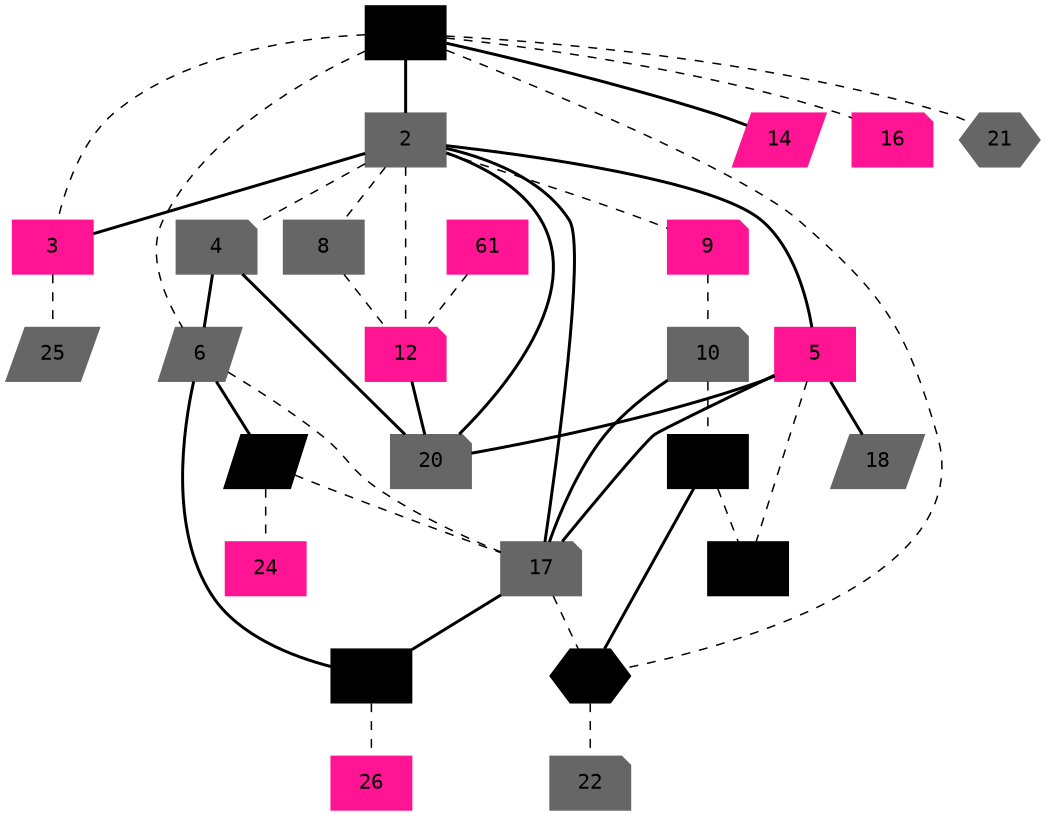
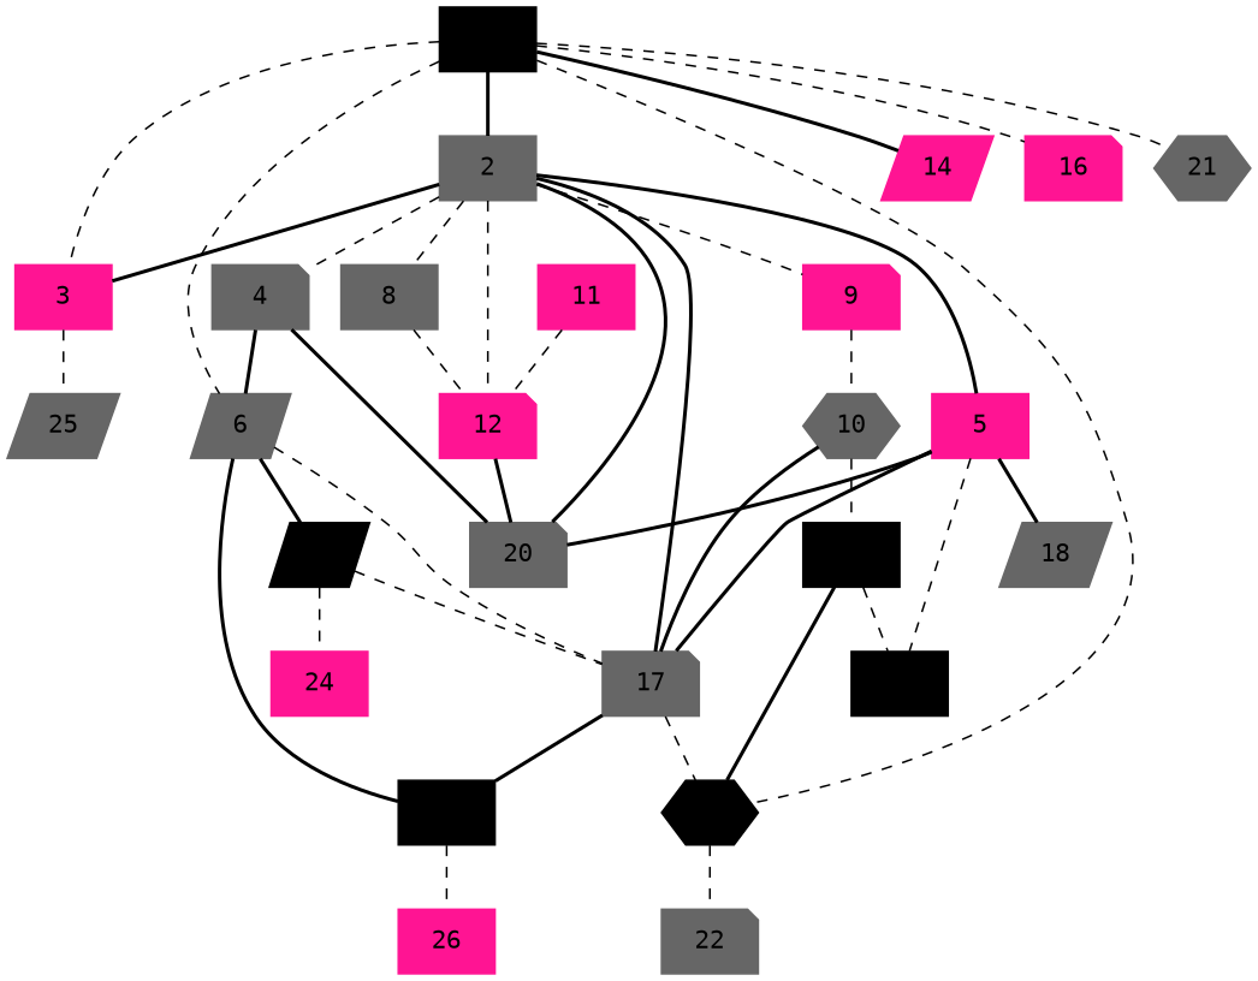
  graph {
    fontname="DejaVu Sans Mono"
    node [color=gray40 fontname="DejaVu Sans Mono" shape=box style=filled]
    edge [fontname="DejaVu Sans Mono" style=dashed weight=1.0]
    1 [color=black]
    2
    3 [color=deeppink]
    6 [shape=parallelogram]
    14 [color=deeppink shape=parallelogram]
    16 [color=deeppink shape=note]
    19 [color=black shape=hexagon]
    21 [shape=hexagon]
    5 [color=deeppink]
    8
    9 [color=deeppink shape=note]
    12 [color=deeppink shape=note]
    17 [shape=note]
    4 [shape=note]
    20 [shape=note]
    25 [shape=parallelogram]
    7 [color=black shape=parallelogram]
    23 [color=black]
    22 [shape=note]
    15 [color=black]
    18 [shape=parallelogram]
-   10 [shape=note]
+   10 [shape=hexagon]
    24 [color=deeppink]
    26 [color=deeppink]
-   11 [color=deeppink label=61]
+   11 [color=deeppink]
    13 [color=black]
    1 -- 2 [style=bold]
    1 -- 3
    1 -- 6 [weight=3.0]
    1 -- 14 [style=bold]
    1 -- 16
    1 -- 19
    1 -- 21
    2 -- 3 [style=bold weight=2.0]
    2 -- 5 [style=bold]
    2 -- 8
    2 -- 9
    2 -- 12 [weight=2.0]
    2 -- 17 [style=bold]
    2 -- 4
    2 -- 20 [style=bold]
    3 -- 25
    6 -- 17
    6 -- 7 [style=bold]
    6 -- 23 [style=bold]
    19 -- 22
    5 -- 17 [style=bold]
    5 -- 20 [style=bold]
    5 -- 15
    5 -- 18 [style=bold weight=2.0]
    8 -- 12
    9 -- 10 [weight=2.0]
    12 -- 20 [style=bold]
    17 -- 19 [weight=2.0]
    17 -- 23 [style=bold]
    4 -- 6 [style=bold weight=2.0]
    4 -- 20 [style=bold]
    7 -- 17
    7 -- 24
    23 -- 26
    10 -- 17 [style=bold]
    10 -- 13
    11 -- 12
    13 -- 19 [style=bold]
    13 -- 15
  }
